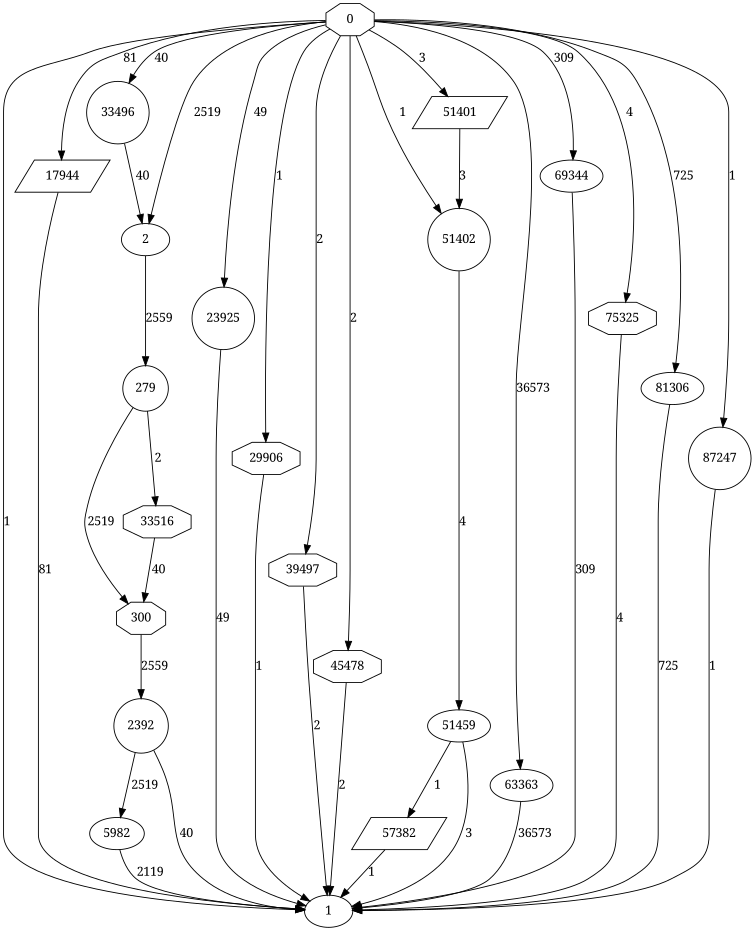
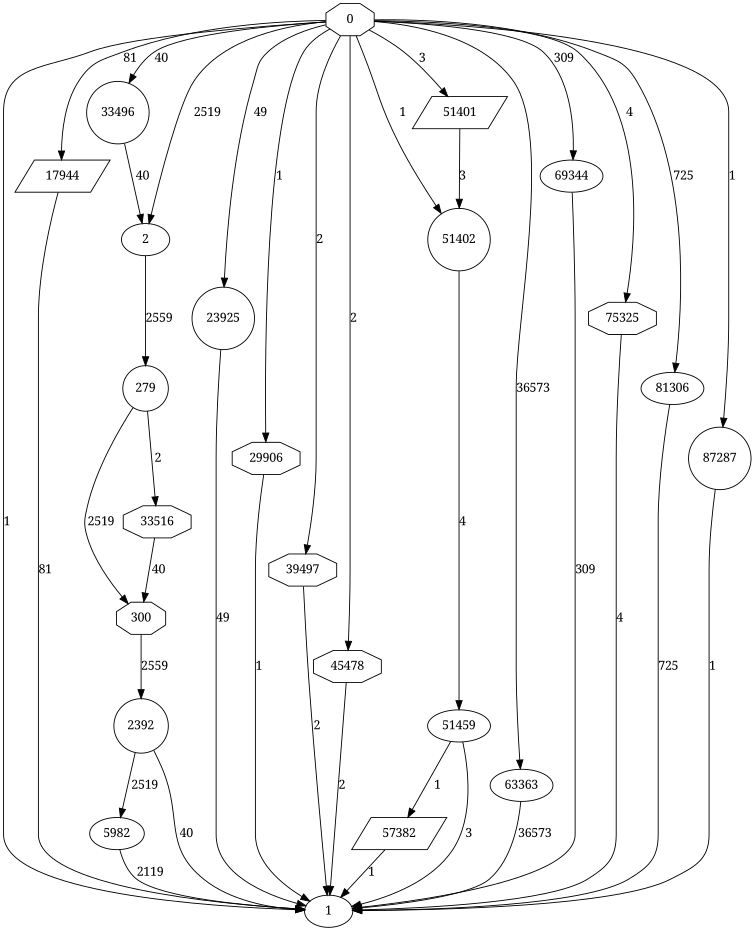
  digraph {
    fontname="Noto Serif"
    rankdir=TB
    node [fontname="Noto Serif" shape=ellipse]
    edge [fontname="Noto Serif"]
    279 [shape=circle]
    2
    300 [shape=octagon]
    33516 [shape=octagon]
    2392 [shape=circle]
    1
    5982
    17944 [shape=parallelogram]
    23925 [shape=circle]
    29906 [shape=octagon]
    33496 [shape=circle]
    39497 [shape=octagon]
    45478 [shape=octagon]
    51401 [shape=parallelogram]
    51402 [shape=circle]
    51459
    57382 [shape=parallelogram]
    63363
    69344
    75325 [shape=octagon]
    81306
-   87287 [shape=circle label=87247]
+   87287 [shape=circle]
    0 [shape=octagon]
    279 -> 300 [label=2519]
    279 -> 33516 [label=2]
    2 -> 279 [label=2559]
    300 -> 2392 [label=2559]
    33516 -> 300 [label=40]
    2392 -> 1 [label=40]
    2392 -> 5982 [label=2519]
    5982 -> 1 [label=2119]
    17944 -> 1 [label=81]
    23925 -> 1 [label=49]
    29906 -> 1 [label=1]
    33496 -> 2 [label=40]
    39497 -> 1 [label=2]
    45478 -> 1 [label=2]
    51401 -> 51402 [label=3]
    51402 -> 51459 [label=4]
    51459 -> 1 [label=3]
    51459 -> 57382 [label=1]
    57382 -> 1 [label=1]
    63363 -> 1 [label=36573]
    69344 -> 1 [label=309]
    75325 -> 1 [label=4]
    81306 -> 1 [label=725]
    87287 -> 1 [label=1]
    0 -> 2 [label=2519]
    0 -> 1 [label=1]
    0 -> 17944 [label=81]
    0 -> 23925 [label=49]
    0 -> 29906 [label=1]
    0 -> 33496 [label=40]
    0 -> 39497 [label=2]
    0 -> 45478 [label=2]
    0 -> 51401 [label=3]
    0 -> 51402 [label=1]
    0 -> 63363 [label=36573]
    0 -> 69344 [label=309]
    0 -> 75325 [label=4]
    0 -> 81306 [label=725]
    0 -> 87287 [label=1]
  }
